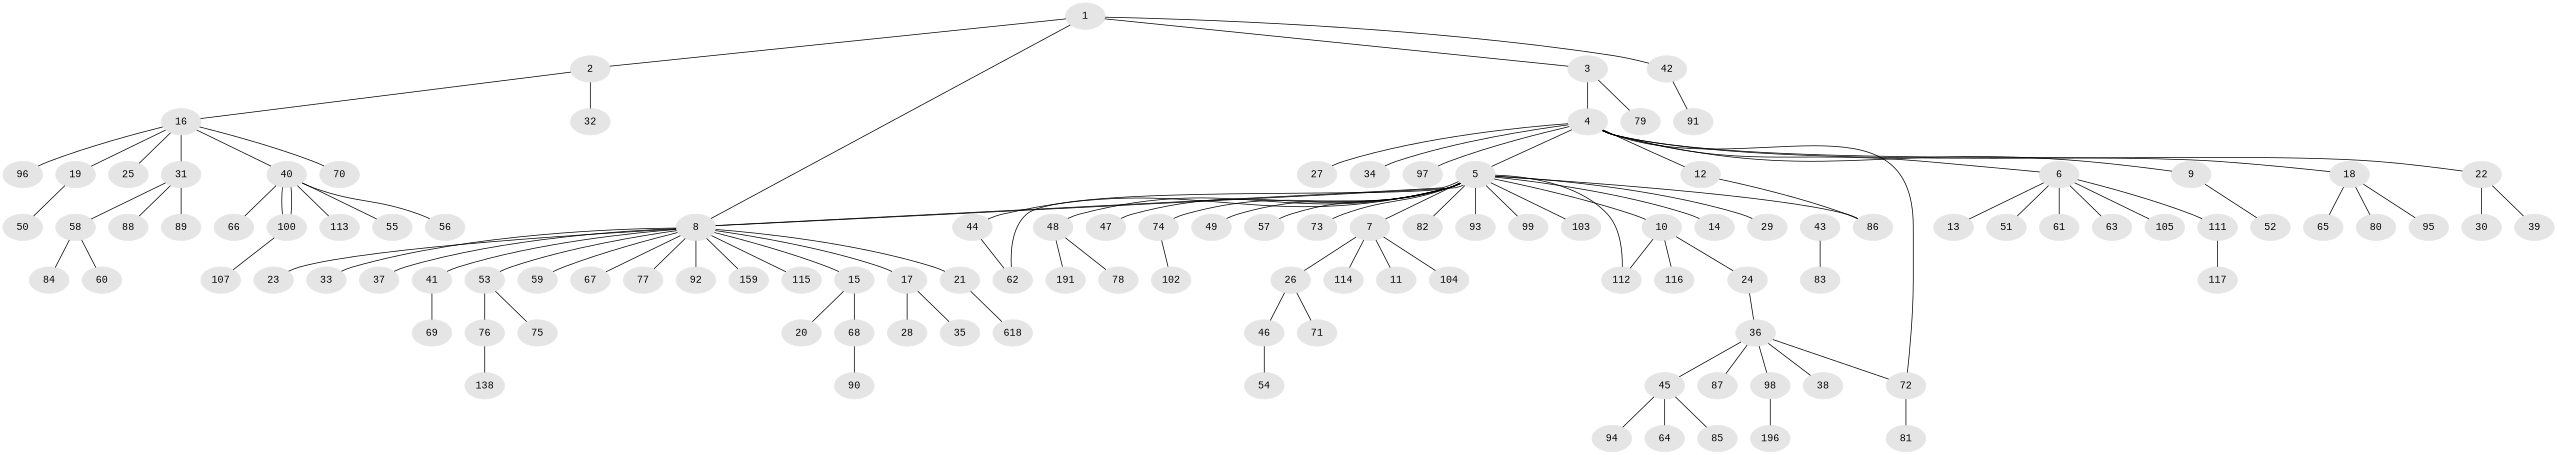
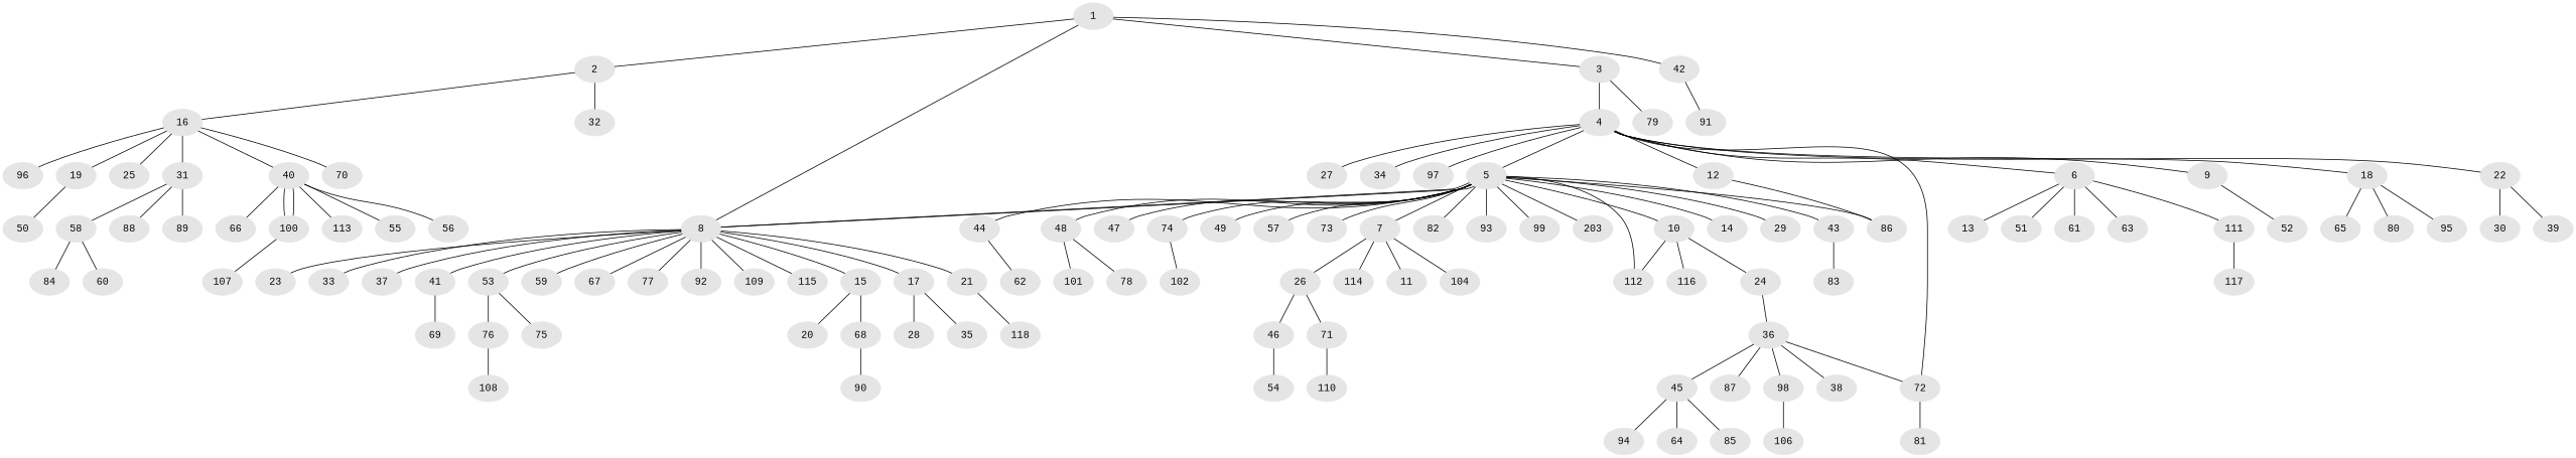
  graph {
    fontname="Liberation Mono"
    node [color=gray90 fontname="Liberation Mono" style=filled]
    edge [fontname="Liberation Mono"]
    1
    2
    3
    8
    42
    16
    32
    4
    79
    15
    17
    21
    23
    33
    37
    41
    53
    59
    67
    77
    92
-   109 [label=159]
+   109
    115
    91
    19
    25
    31
    40
    70
    96
    5
    6
    9
    12
    18
    22
    27
    34
    72
    97
    7
    10
    14
    29
    43
    44
    47
    48
    49
    57
    73
    74
    82
    86
    93
    99
-   103
+   103 [label=203]
    112
    13
    51
    61
    63
-   105
    111
    52
    65
    80
    95
    30
    39
    81
    11
    26
    104
    114
    24
    116
    83
    62
    78
-   101 [label=191]
+   101
    102
    117
    46
    71
    20
    68
    28
    35
-   118 [label=618]
+   118
    69
    75
    76
    36
    90
    50
    58
    88
    89
    55
    56
    66
    100
    113
    38
    45
    87
    98
    54
+   110
    60
    84
    64
    85
    94
-   106 [label=196]
+   106
    107
-   108 [label=138]
+   108
    1 -- 2
    1 -- 3
    1 -- 8
    1 -- 42
    2 -- 16
    2 -- 32
    3 -- 4
    3 -- 79
    8 -- 15
    8 -- 17
    8 -- 21
    8 -- 23
    8 -- 33
    8 -- 37
    8 -- 41
    8 -- 53
    8 -- 59
    8 -- 67
    8 -- 77
    8 -- 92
    8 -- 109
    8 -- 115
    42 -- 91
    16 -- 19
    16 -- 25
    16 -- 31
    16 -- 40
    16 -- 70
    16 -- 96
    4 -- 5
    4 -- 6
    4 -- 9
    4 -- 12
    4 -- 18
    4 -- 22
    4 -- 27
    4 -- 34
    4 -- 72
    4 -- 97
    15 -- 20
    15 -- 68
    17 -- 28
    17 -- 35
    21 -- 118
    41 -- 69
    53 -- 75
    53 -- 76
    19 -- 50
    31 -- 58
    31 -- 88
    31 -- 89
    40 -- 55
    40 -- 56
    40 -- 66
    40 -- 100
    40 -- 100
    40 -- 113
    5 -- 8
    5 -- 8
    5 -- 7
    5 -- 10
    5 -- 14
    5 -- 29
-   5 -- 62
+   5 -- 43
    5 -- 44
    5 -- 47
    5 -- 48
    5 -- 49
    5 -- 57
    5 -- 73
    5 -- 74
    5 -- 82
    5 -- 86
    5 -- 93
    5 -- 99
    5 -- 103
    5 -- 112
    6 -- 13
    6 -- 51
    6 -- 61
    6 -- 63
-   6 -- 105
    6 -- 111
    9 -- 52
    12 -- 86
    18 -- 65
    18 -- 80
    18 -- 95
    22 -- 30
    22 -- 39
    72 -- 81
    7 -- 11
    7 -- 26
    7 -- 104
    7 -- 114
    10 -- 112
    10 -- 24
    10 -- 116
    43 -- 83
    44 -- 62
    48 -- 78
    48 -- 101
    74 -- 102
    111 -- 117
    26 -- 46
    26 -- 71
    24 -- 36
    46 -- 54
+   71 -- 110
    68 -- 90
    76 -- 108
    36 -- 72
    36 -- 38
    36 -- 45
    36 -- 87
    36 -- 98
    58 -- 60
    58 -- 84
    100 -- 107
    45 -- 64
    45 -- 85
    45 -- 94
    98 -- 106
  }
